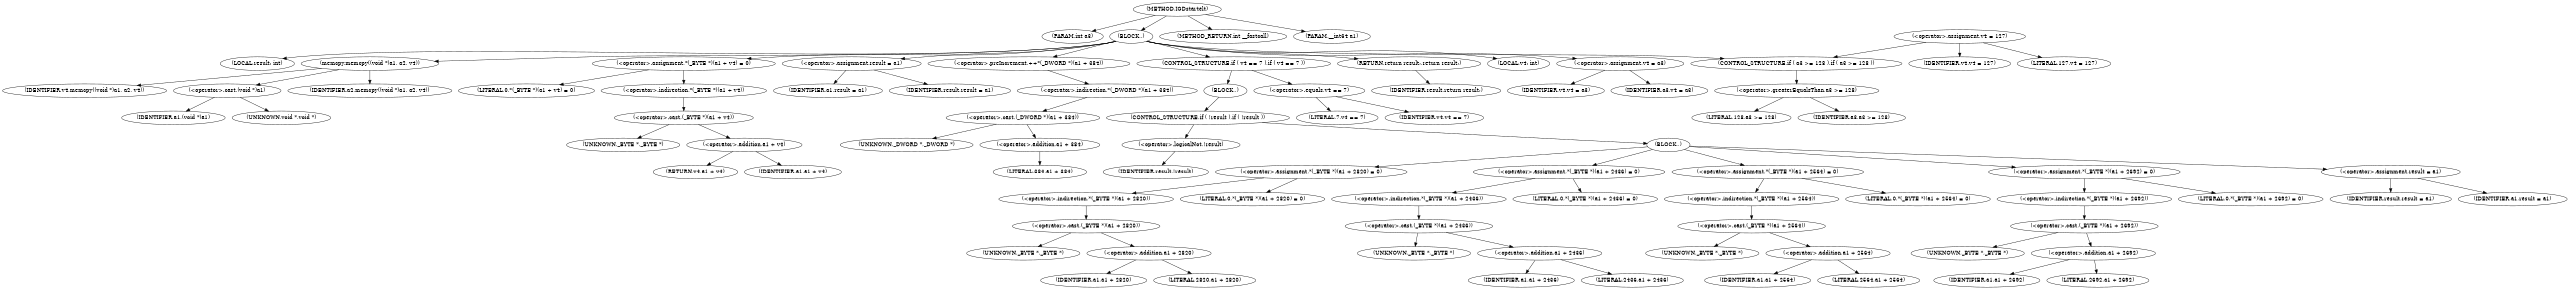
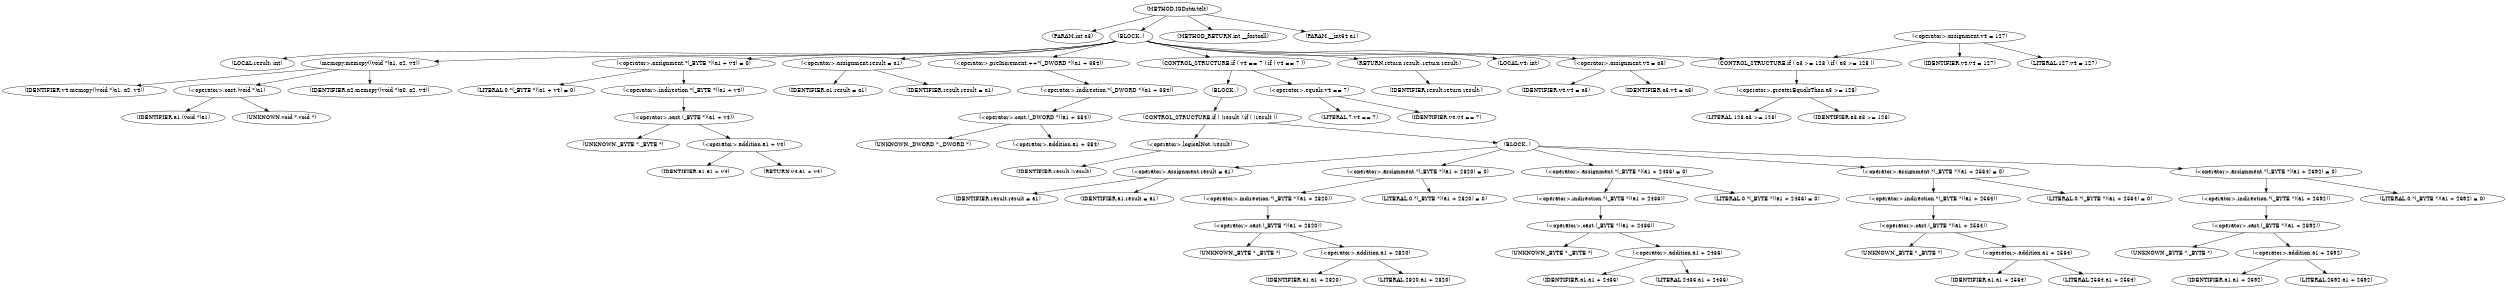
  digraph {
    n1 [label="(METHOD,IGDstartelt)"]
    n2 [label="(PARAM,__int64 a1)"]
    n3 [label="(PARAM,int a3)"]
    n4 [label="(BLOCK,,)"]
    n5 [label="(METHOD_RETURN,int __fastcall)"]
    n6 [label="(LOCAL,result: int)"]
    n7 [label="(LOCAL,v4: int)"]
    n8 [label="(<operator>.assignment,v4 = a3)"]
    n9 [label="(CONTROL_STRUCTURE,if ( a3 >= 128 ),if ( a3 >= 128 ))"]
    n10 [label="(memcpy,memcpy((void *)a1, a2, v4))"]
    n11 [label="(<operator>.assignment,*(_BYTE *)(a1 + v4) = 0)"]
    n12 [label="(<operator>.assignment,result = a1)"]
    n13 [label="(<operator>.preIncrement,++*(_DWORD *)(a1 + 384))"]
    n14 [label="(CONTROL_STRUCTURE,if ( v4 == 7 ),if ( v4 == 7 ))"]
    n15 [label="(RETURN,return result;,return result;)"]
    n16 [label="(IDENTIFIER,v4,v4 = a3)"]
    n17 [label="(IDENTIFIER,a3,v4 = a3)"]
    n18 [label="(<operator>.greaterEqualsThan,a3 >= 128)"]
    n19 [label="(<operator>.cast,(void *)a1)"]
-   n20 [label="(IDENTIFIER,a2,memcpy((void *)a1, a2, v4))"]
+   n20 [label="(IDENTIFIER,a2,memcpy((void *)a0, a2, v4))"]
    n21 [label="(IDENTIFIER,v4,memcpy((void *)a1, a2, v4))"]
    n22 [label="(<operator>.indirection,*(_BYTE *)(a1 + v4))"]
    n23 [label="(LITERAL,0,*(_BYTE *)(a1 + v4) = 0)"]
    n24 [label="(IDENTIFIER,result,result = a1)"]
    n25 [label="(IDENTIFIER,a1,result = a1)"]
    n26 [label="(<operator>.indirection,*(_DWORD *)(a1 + 384))"]
    n27 [label="(<operator>.equals,v4 == 7)"]
    n28 [label="(BLOCK,,)"]
    n29 [label="(IDENTIFIER,result,return result;)"]
    n30 [label="(IDENTIFIER,a3,a3 >= 128)"]
    n31 [label="(LITERAL,128,a3 >= 128)"]
    n32 [label="(<operator>.assignment,v4 = 127)"]
    n33 [label="(IDENTIFIER,v4,v4 = 127)"]
    n34 [label="(LITERAL,127,v4 = 127)"]
    n35 [label="(UNKNOWN,void *,void *)"]
    n36 [label="(IDENTIFIER,a1,(void *)a1)"]
    n37 [label="(<operator>.cast,(_BYTE *)(a1 + v4))"]
    n38 [label="(UNKNOWN,_BYTE *,_BYTE *)"]
    n39 [label="(<operator>.addition,a1 + v4)"]
    n40 [label="(IDENTIFIER,a1,a1 + v4)"]
    n41 [label="(RETURN,v4,a1 + v4)"]
    n42 [label="(<operator>.cast,(_DWORD *)(a1 + 384))"]
    n43 [label="(UNKNOWN,_DWORD *,_DWORD *)"]
    n44 [label="(<operator>.addition,a1 + 384)"]
-   n45 [label="(LITERAL,384,a1 + 384)"]
    n46 [label="(IDENTIFIER,v4,v4 == 7)"]
    n47 [label="(LITERAL,7,v4 == 7)"]
    n48 [label="(CONTROL_STRUCTURE,if ( !result ),if ( !result ))"]
    n49 [label="(<operator>.logicalNot,!result)"]
    n50 [label="(BLOCK,,)"]
    n51 [label="(IDENTIFIER,result,!result)"]
    n52 [label="(<operator>.assignment,*(_BYTE *)(a1 + 2436) = 0)"]
    n53 [label="(<operator>.assignment,*(_BYTE *)(a1 + 2564) = 0)"]
    n54 [label="(<operator>.assignment,*(_BYTE *)(a1 + 2692) = 0)"]
    n55 [label="(<operator>.assignment,result = a1)"]
    n56 [label="(<operator>.assignment,*(_BYTE *)(a1 + 2820) = 0)"]
    n57 [label="(<operator>.indirection,*(_BYTE *)(a1 + 2436))"]
    n58 [label="(LITERAL,0,*(_BYTE *)(a1 + 2436) = 0)"]
    n59 [label="(<operator>.indirection,*(_BYTE *)(a1 + 2564))"]
    n60 [label="(LITERAL,0,*(_BYTE *)(a1 + 2564) = 0)"]
    n61 [label="(<operator>.indirection,*(_BYTE *)(a1 + 2692))"]
    n62 [label="(LITERAL,0,*(_BYTE *)(a1 + 2692) = 0)"]
    n63 [label="(IDENTIFIER,result,result = a1)"]
    n64 [label="(IDENTIFIER,a1,result = a1)"]
    n65 [label="(<operator>.indirection,*(_BYTE *)(a1 + 2820))"]
    n66 [label="(LITERAL,0,*(_BYTE *)(a1 + 2820) = 0)"]
    n67 [label="(<operator>.cast,(_BYTE *)(a1 + 2436))"]
    n68 [label="(UNKNOWN,_BYTE *,_BYTE *)"]
    n69 [label="(<operator>.addition,a1 + 2436)"]
    n70 [label="(IDENTIFIER,a1,a1 + 2436)"]
    n71 [label="(LITERAL,2436,a1 + 2436)"]
    n72 [label="(<operator>.cast,(_BYTE *)(a1 + 2564))"]
    n73 [label="(UNKNOWN,_BYTE *,_BYTE *)"]
    n74 [label="(<operator>.addition,a1 + 2564)"]
    n75 [label="(IDENTIFIER,a1,a1 + 2564)"]
    n76 [label="(LITERAL,2564,a1 + 2564)"]
    n77 [label="(<operator>.cast,(_BYTE *)(a1 + 2692))"]
    n78 [label="(UNKNOWN,_BYTE *,_BYTE *)"]
    n79 [label="(<operator>.addition,a1 + 2692)"]
    n80 [label="(IDENTIFIER,a1,a1 + 2692)"]
    n81 [label="(LITERAL,2692,a1 + 2692)"]
    n82 [label="(<operator>.cast,(_BYTE *)(a1 + 2820))"]
    n83 [label="(UNKNOWN,_BYTE *,_BYTE *)"]
    n84 [label="(<operator>.addition,a1 + 2820)"]
    n85 [label="(IDENTIFIER,a1,a1 + 2820)"]
    n86 [label="(LITERAL,2820,a1 + 2820)"]
    n1 -> n2
    n1 -> n3
    n1 -> n4
    n1 -> n5
    n4 -> n6
    n4 -> n7
    n4 -> n8
    n4 -> n9
    n4 -> n10
    n4 -> n11
    n4 -> n12
    n4 -> n13
    n4 -> n14
    n4 -> n15
    n8 -> n16
    n8 -> n17
    n9 -> n18
    n10 -> n19
    n10 -> n20
    n10 -> n21
    n11 -> n22
    n11 -> n23
    n12 -> n24
    n12 -> n25
    n13 -> n26
    n14 -> n27
    n14 -> n28
    n15 -> n29
    n18 -> n30
    n18 -> n31
    n19 -> n35
    n19 -> n36
    n22 -> n37
    n26 -> n42
    n27 -> n46
    n27 -> n47
    n28 -> n48
    n32 -> n9
    n32 -> n33
    n32 -> n34
    n37 -> n38
    n37 -> n39
    n39 -> n40
    n39 -> n41
    n42 -> n43
    n42 -> n44
-   n44 -> n45
    n48 -> n49
    n48 -> n50
    n49 -> n51
    n50 -> n52
    n50 -> n53
    n50 -> n54
    n50 -> n55
    n50 -> n56
    n52 -> n57
    n52 -> n58
    n53 -> n59
    n53 -> n60
    n54 -> n61
    n54 -> n62
    n55 -> n63
    n55 -> n64
    n56 -> n65
    n56 -> n66
    n57 -> n67
    n59 -> n72
    n61 -> n77
    n65 -> n82
    n67 -> n68
    n67 -> n69
    n69 -> n70
    n69 -> n71
    n72 -> n73
    n72 -> n74
    n74 -> n75
    n74 -> n76
    n77 -> n78
    n77 -> n79
    n79 -> n80
    n79 -> n81
    n82 -> n83
    n82 -> n84
    n84 -> n85
    n84 -> n86
  }
